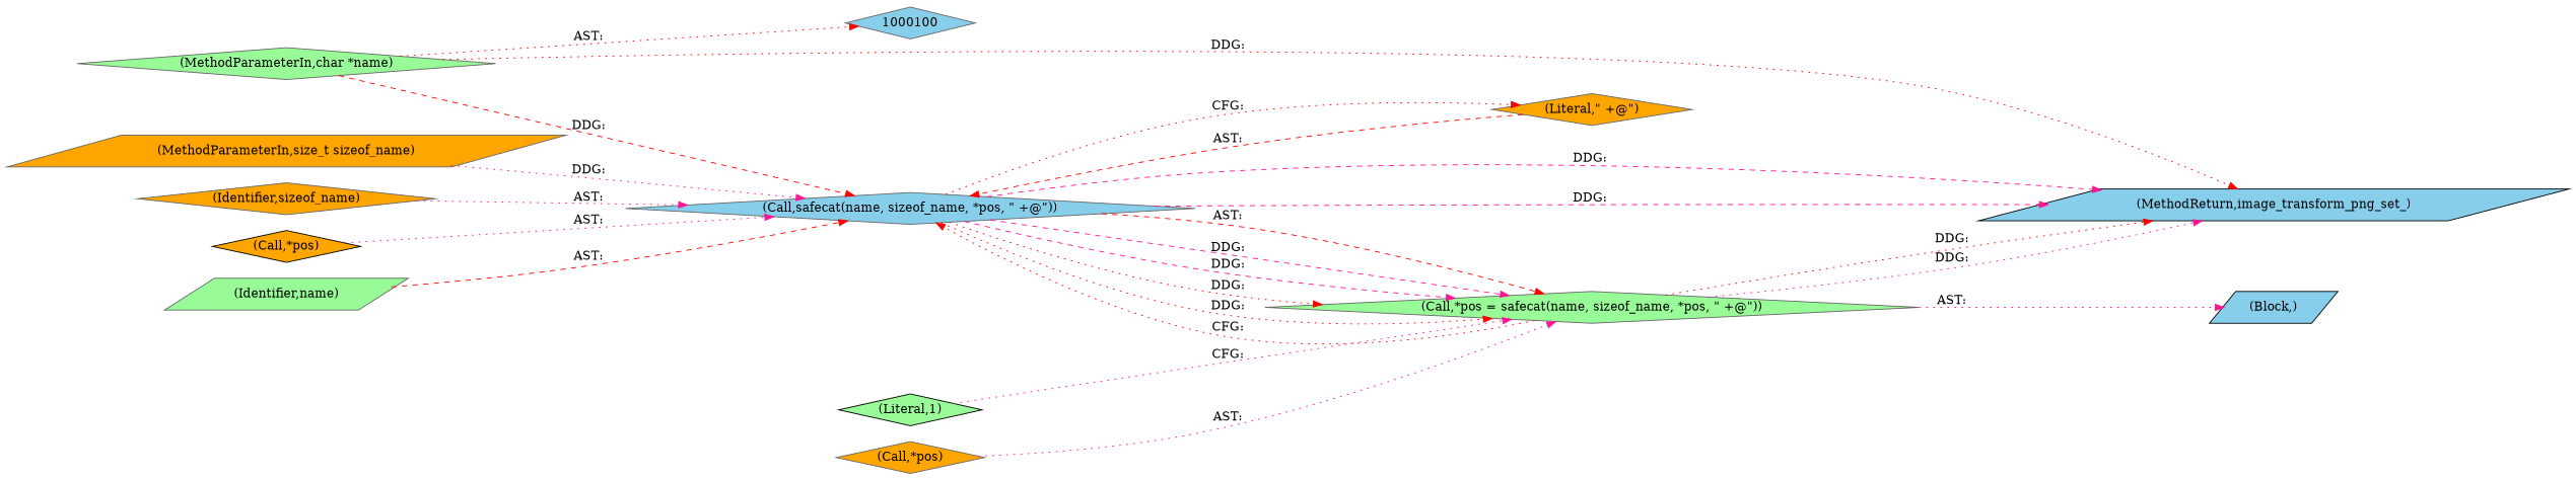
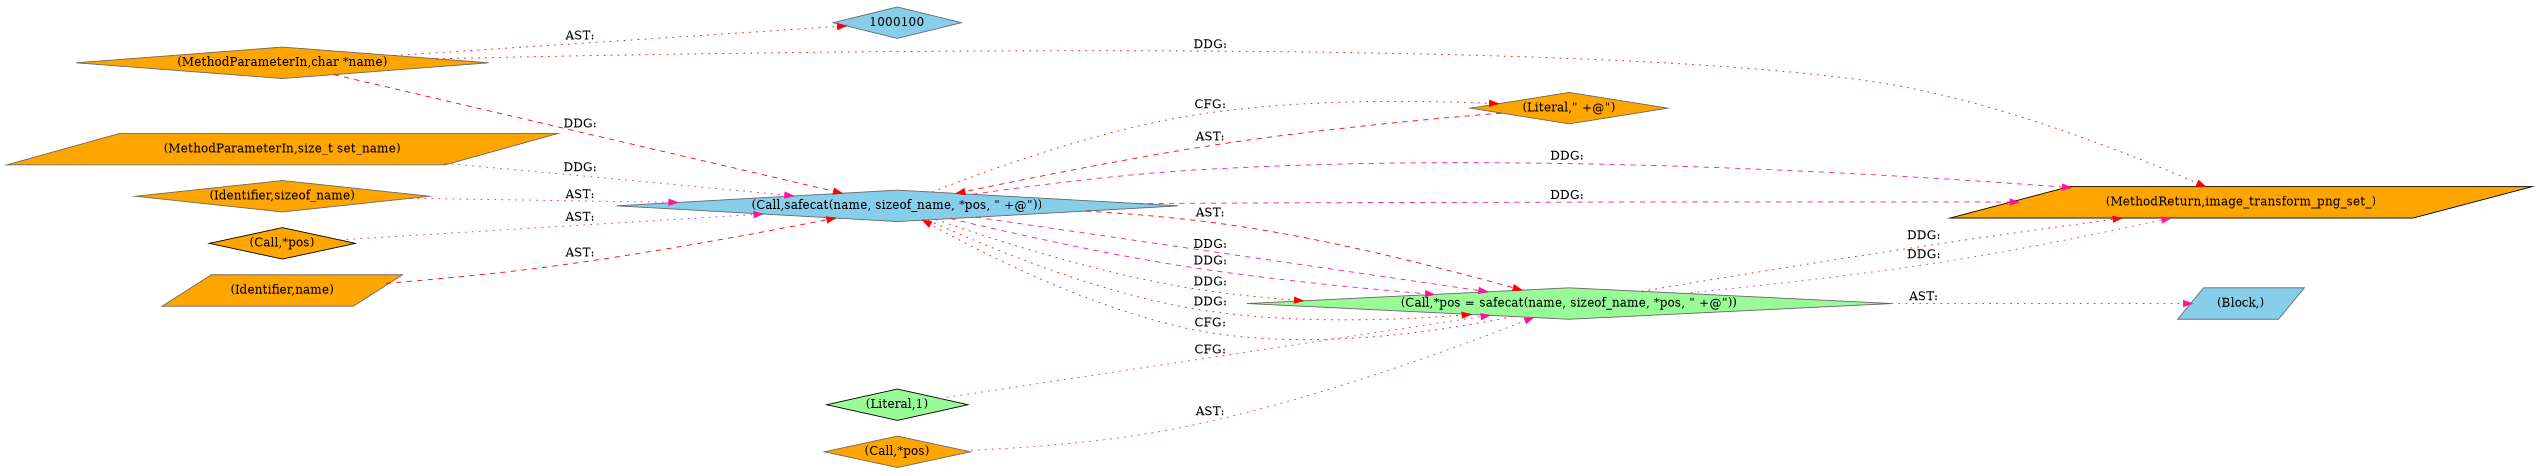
  digraph {
    rankdir=LR
    node [color=gray40 fillcolor=orange shape=diamond style=filled]
    edge [color=red style=dotted]
-   n1 [fillcolor=palegreen label="(MethodParameterIn,char *name)"]
+   n1 [label="(MethodParameterIn,char *name)"]
    n2 [fillcolor=skyblue label="(Call,safecat(name, sizeof_name, *pos, \" +@\"))"]
-   n3 [color=black fillcolor=skyblue label="(MethodReturn,image_transform_png_set_)" shape=parallelogram]
+   n3 [color=black label="(MethodReturn,image_transform_png_set_)" shape=parallelogram]
    1000100 [fillcolor=skyblue]
    n5 [fillcolor=palegreen label="(Call,*pos = safecat(name, sizeof_name, *pos, \" +@\"))"]
    n6 [label="(Literal,\" +@\")"]
-   n7 [color=black fillcolor=skyblue label="(Block,)" shape=parallelogram]
-   n8 [label="(MethodParameterIn,size_t sizeof_name)" shape=parallelogram]
+   n7 [fillcolor=skyblue label="(Block,)" shape=parallelogram]
+   n8 [label="(MethodParameterIn,size_t set_name)" shape=parallelogram]
    n9 [color=black fillcolor=palegreen label="(Literal,1)"]
    n10 [label="(Identifier,sizeof_name)"]
    n11 [color=black label="(Call,*pos)"]
-   n12 [fillcolor=palegreen label="(Identifier,name)" shape=parallelogram]
+   n12 [label="(Identifier,name)" shape=parallelogram]
    n13 [label="(Call,*pos)"]
    n1 -> n2 [label="DDG: " style=dashed]
    n1 -> n3 [label="DDG: "]
    n1 -> 1000100 [label="AST: "]
    n2 -> n3 [color=deeppink label="DDG: " style=dashed]
    n2 -> n3 [color=deeppink label="DDG: " style=dashed]
    n2 -> n5 [label="AST: " style=dashed]
    n2 -> n5 [color=deeppink label="DDG: " style=dashed]
    n2 -> n5 [color=deeppink label="DDG: " style=dashed]
    n2 -> n5 [label="DDG: "]
    n2 -> n5 [label="DDG: "]
    n2 -> n6 [label="CFG: "]
    n5 -> n2 [label="CFG: "]
    n5 -> n3 [color=deeppink label="DDG: "]
    n5 -> n3 [label="DDG: "]
    n5 -> n7 [color=deeppink label="AST: "]
    n6 -> n2 [label="AST: " style=dashed]
    n8 -> n2 [color=deeppink label="DDG: "]
    n9 -> n5 [color=deeppink label="CFG: "]
    n10 -> n2 [color=deeppink label="AST: "]
    n11 -> n2 [color=deeppink label="AST: "]
    n12 -> n2 [label="AST: " style=dashed]
    n13 -> n5 [color=deeppink label="AST: "]
  }
